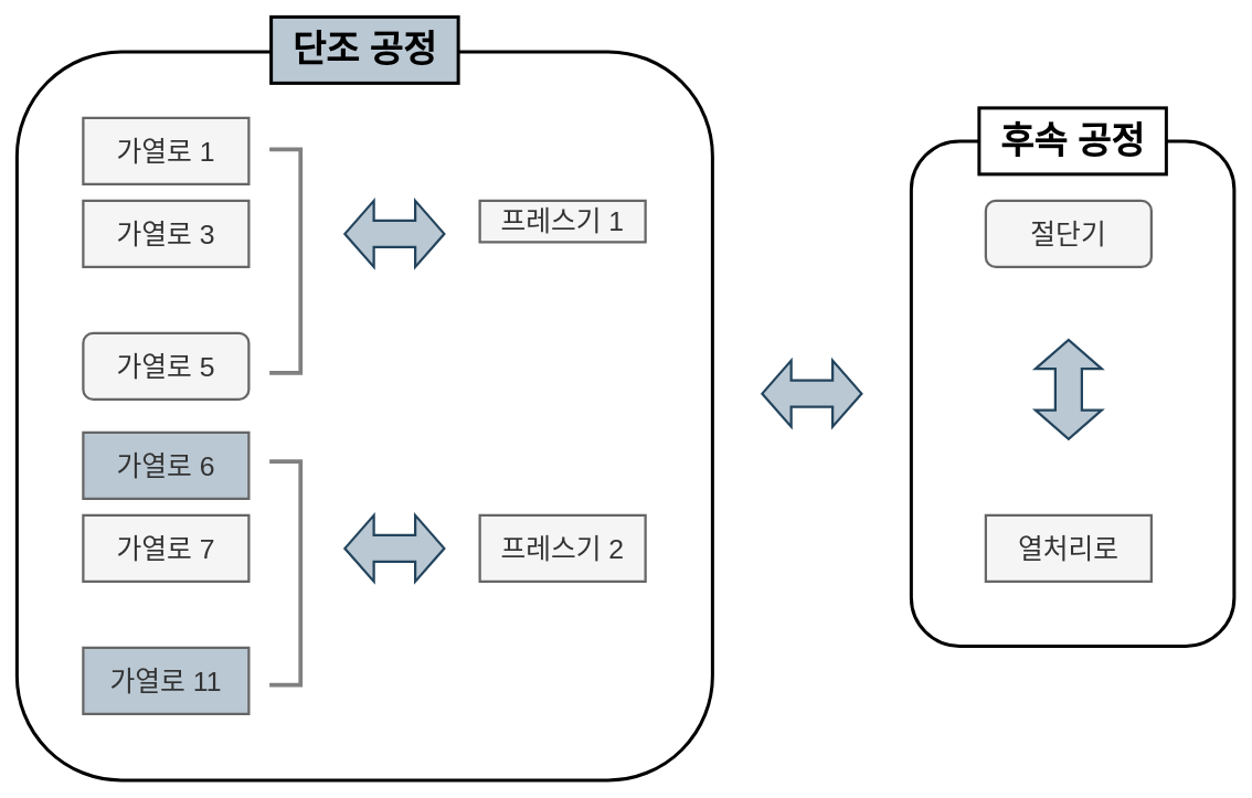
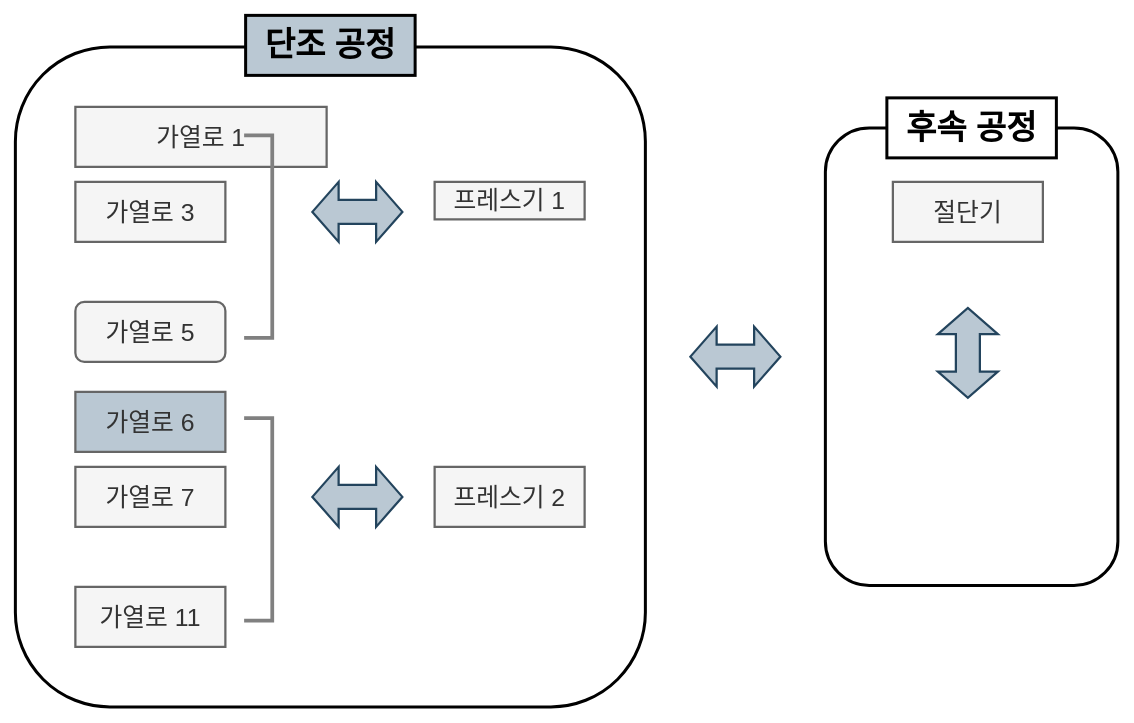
  <mxCell id="0" />
  <mxCell id="1" parent="0" />
  <mxCell id="2" value="" style="rounded=1;whiteSpace=wrap;html=1;fontSize=44;strokeWidth=4;fillColor=none;" vertex="1" parent="1"><mxGeometry x="20" y="62" width="840" height="880" as="geometry" /></mxCell>
  <mxCell id="3" value="" style="group" vertex="1" connectable="0" parent="1"><mxGeometry x="100" y="522" width="600" height="340" as="geometry" /></mxCell>
  <mxCell id="4" value="가열로 6" style="rounded=0;whiteSpace=wrap;html=1;fontSize=33;fillColor=#bac8d3;strokeColor=#666666;fontColor=#333333;strokeWidth=3;" vertex="1" parent="3"><mxGeometry width="200" height="80" as="geometry" /></mxCell>
  <mxCell id="5" value="가열로 7" style="rounded=0;whiteSpace=wrap;html=1;fontSize=33;fillColor=#f5f5f5;strokeColor=#666666;fontColor=#333333;strokeWidth=3;" vertex="1" parent="3"><mxGeometry y="100" width="200" height="80" as="geometry" /></mxCell>
- <mxCell id="6" value="가열로 11" style="rounded=0;whiteSpace=wrap;html=1;fontSize=33;fillColor=#bac8d3;strokeColor=#666666;fontColor=#333333;strokeWidth=3;" vertex="1" parent="3"><mxGeometry y="260" width="200" height="80" as="geometry" /></mxCell>
+ <mxCell id="6" value="가열로 11" style="rounded=0;whiteSpace=wrap;html=1;fontSize=33;fillColor=#f5f5f5;strokeColor=#666666;fontColor=#333333;strokeWidth=3;" vertex="1" parent="3"><mxGeometry y="260" width="200" height="80" as="geometry" /></mxCell>
  <mxCell id="7" value="" style="shape=image;html=1;verticalAlign=top;verticalLabelPosition=bottom;labelBackgroundColor=#ffffff;imageAspect=0;aspect=fixed;image=https://cdn2.iconfinder.com/data/icons/font-awesome/1792/ellipsis-v-128.png;fontSize=22;" vertex="1" parent="3"><mxGeometry x="80" y="200" width="40" height="40" as="geometry" /></mxCell>
  <mxCell id="8" value="" style="html=1;shadow=0;dashed=0;align=center;verticalAlign=middle;shape=mxgraph.arrows2.twoWayArrow;dy=0.6;dx=35;fontSize=22;fillColor=#bac8d3;strokeColor=#23445d;strokeWidth=3;" vertex="1" parent="3"><mxGeometry x="316" y="100" width="120" height="80" as="geometry" /></mxCell>
  <mxCell id="9" value="" style="shape=partialRectangle;whiteSpace=wrap;html=1;bottom=1;right=1;left=1;top=0;fillColor=none;routingCenterX=-0.5;rotation=-90;strokeWidth=5;strokeColor=#808080;" vertex="1" parent="3"><mxGeometry x="110" y="152.5" width="270" height="35" as="geometry" /></mxCell>
  <mxCell id="10" value="&lt;b&gt;&lt;font style=&quot;font-size: 44px&quot;&gt;단조 공정&lt;/font&gt;&lt;/b&gt;" style="rounded=0;whiteSpace=wrap;html=1;fontSize=22;strokeWidth=4;fillColor=#bac8d3;" vertex="1" parent="1"><mxGeometry x="327" y="20" width="226" height="80" as="geometry" /></mxCell>
- <mxCell id="11" value="가열로 1" style="rounded=0;whiteSpace=wrap;html=1;fontSize=33;fillColor=#f5f5f5;strokeColor=#666666;fontColor=#333333;strokeWidth=3;" vertex="1" parent="1"><mxGeometry x="100" y="142" width="200" height="80" as="geometry" /></mxCell>
+ <mxCell id="11" value="가열로 1" style="rounded=0;whiteSpace=wrap;html=1;fontSize=33;fillColor=#f5f5f5;strokeColor=#666666;fontColor=#333333;strokeWidth=3;" vertex="1" parent="1"><mxGeometry x="100" y="142" width="335" height="80" as="geometry" /></mxCell>
  <mxCell id="12" value="가열로 3" style="rounded=0;whiteSpace=wrap;html=1;fontSize=33;fillColor=#f5f5f5;strokeColor=#666666;fontColor=#333333;strokeWidth=3;" vertex="1" parent="1"><mxGeometry x="100" y="242" width="200" height="80" as="geometry" /></mxCell>
  <mxCell id="13" value="가열로 5" style="whiteSpace=wrap;html=1;fontSize=33;fillColor=#f5f5f5;strokeColor=#666666;fontColor=#333333;strokeWidth=3;rounded=1;" vertex="1" parent="1"><mxGeometry x="100" y="402" width="200" height="80" as="geometry" /></mxCell>
  <mxCell id="14" value="" style="shape=image;html=1;verticalAlign=top;verticalLabelPosition=bottom;labelBackgroundColor=#ffffff;imageAspect=0;aspect=fixed;image=https://cdn2.iconfinder.com/data/icons/font-awesome/1792/ellipsis-v-128.png;fontSize=22;" vertex="1" parent="1"><mxGeometry x="180" y="342" width="40" height="40" as="geometry" /></mxCell>
  <mxCell id="15" value="" style="html=1;shadow=0;dashed=0;align=center;verticalAlign=middle;shape=mxgraph.arrows2.twoWayArrow;dy=0.6;dx=35;fontSize=22;fillColor=#bac8d3;strokeColor=#23445d;strokeWidth=3;" vertex="1" parent="1"><mxGeometry x="416" y="242" width="120" height="80" as="geometry" /></mxCell>
  <mxCell id="16" value="" style="shape=partialRectangle;whiteSpace=wrap;html=1;bottom=1;right=1;left=1;top=0;fillColor=none;routingCenterX=-0.5;rotation=-90;strokeWidth=5;strokeColor=#808080;" vertex="1" parent="1"><mxGeometry x="210" y="297.5" width="270" height="35" as="geometry" /></mxCell>
  <mxCell id="17" value="프레스기 2" style="rounded=0;whiteSpace=wrap;html=1;fontSize=33;fillColor=#f5f5f5;strokeColor=#666666;fontColor=#333333;strokeWidth=3;" vertex="1" parent="1"><mxGeometry x="579" y="622" width="200" height="80" as="geometry" /></mxCell>
  <mxCell id="18" value="프레스기 1" style="rounded=0;whiteSpace=wrap;html=1;fontSize=33;fillColor=#f5f5f5;strokeColor=#666666;fontColor=#333333;strokeWidth=3;" vertex="1" parent="1"><mxGeometry x="579" y="242" width="200" height="50" as="geometry" /></mxCell>
  <mxCell id="19" value="" style="html=1;shadow=0;dashed=0;align=center;verticalAlign=middle;shape=mxgraph.arrows2.twoWayArrow;dy=0.6;dx=35;fontSize=22;fillColor=#bac8d3;strokeColor=#23445d;strokeWidth=3;" vertex="1" parent="1"><mxGeometry x="920" y="435" width="120" height="80" as="geometry" /></mxCell>
  <mxCell id="20" value="" style="rounded=1;whiteSpace=wrap;html=1;fontSize=44;strokeWidth=4;fillColor=none;" vertex="1" parent="1"><mxGeometry x="1100" y="170" width="390" height="610" as="geometry" /></mxCell>
- <mxCell id="21" value="절단기" style="whiteSpace=wrap;html=1;fontSize=33;fillColor=#f5f5f5;strokeColor=#666666;fontColor=#333333;strokeWidth=3;rounded=1;" vertex="1" parent="1"><mxGeometry x="1190" y="242" width="200" height="80" as="geometry" /></mxCell>
- <mxCell id="22" value="열처리로" style="rounded=0;whiteSpace=wrap;html=1;fontSize=33;fillColor=#f5f5f5;strokeColor=#666666;fontColor=#333333;strokeWidth=3;" vertex="1" parent="1"><mxGeometry x="1190" y="622" width="200" height="80" as="geometry" /></mxCell>
+ <mxCell id="21" value="절단기" style="rounded=0;whiteSpace=wrap;html=1;fontSize=33;fillColor=#f5f5f5;strokeColor=#666666;fontColor=#333333;strokeWidth=3;" vertex="1" parent="1"><mxGeometry x="1190" y="242" width="200" height="80" as="geometry" /></mxCell>
  <mxCell id="23" value="" style="html=1;shadow=0;dashed=0;align=center;verticalAlign=middle;shape=mxgraph.arrows2.twoWayArrow;dy=0.6;dx=35;fontSize=22;fillColor=#bac8d3;strokeColor=#23445d;strokeWidth=3;rotation=90;" vertex="1" parent="1"><mxGeometry x="1230" y="430" width="120" height="80" as="geometry" /></mxCell>
  <mxCell id="24" value="&lt;b&gt;&lt;font style=&quot;font-size: 44px&quot;&gt;후속 공정&lt;/font&gt;&lt;/b&gt;" style="rounded=0;whiteSpace=wrap;html=1;fontSize=22;strokeWidth=4;fillColor=#FFFFFF;" vertex="1" parent="1"><mxGeometry x="1182" y="130" width="226" height="80" as="geometry" /></mxCell>
